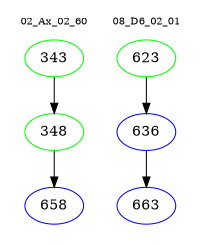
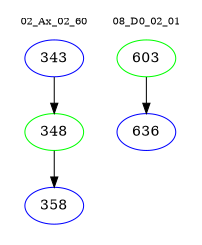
  digraph {
    node [color=green]
    edge [color=black]
-   n1 [label=343]
+   n1 [color=blue label=343]
    n2 [label=348]
-   n3 [color=blue label=658]
-   n4 [label=623]
+   n3 [color=blue label=358]
+   n4 [label=603]
    n5 [color=blue label=636]
-   n6 [color=blue label=663]
    subgraph cluster_1 {
      color=white
      fontsize=10
      label="02_Ax_02_60"
      n1
      n2
      n3
    }
    subgraph cluster_2 {
      color=white
      fontsize=10
-     label="08_D6_02_01"
+     label="08_D0_02_01"
      n4
      n5
-     n6
    }
    n1 -> n2
    n2 -> n3
    n4 -> n5
-   n5 -> n6
  }
